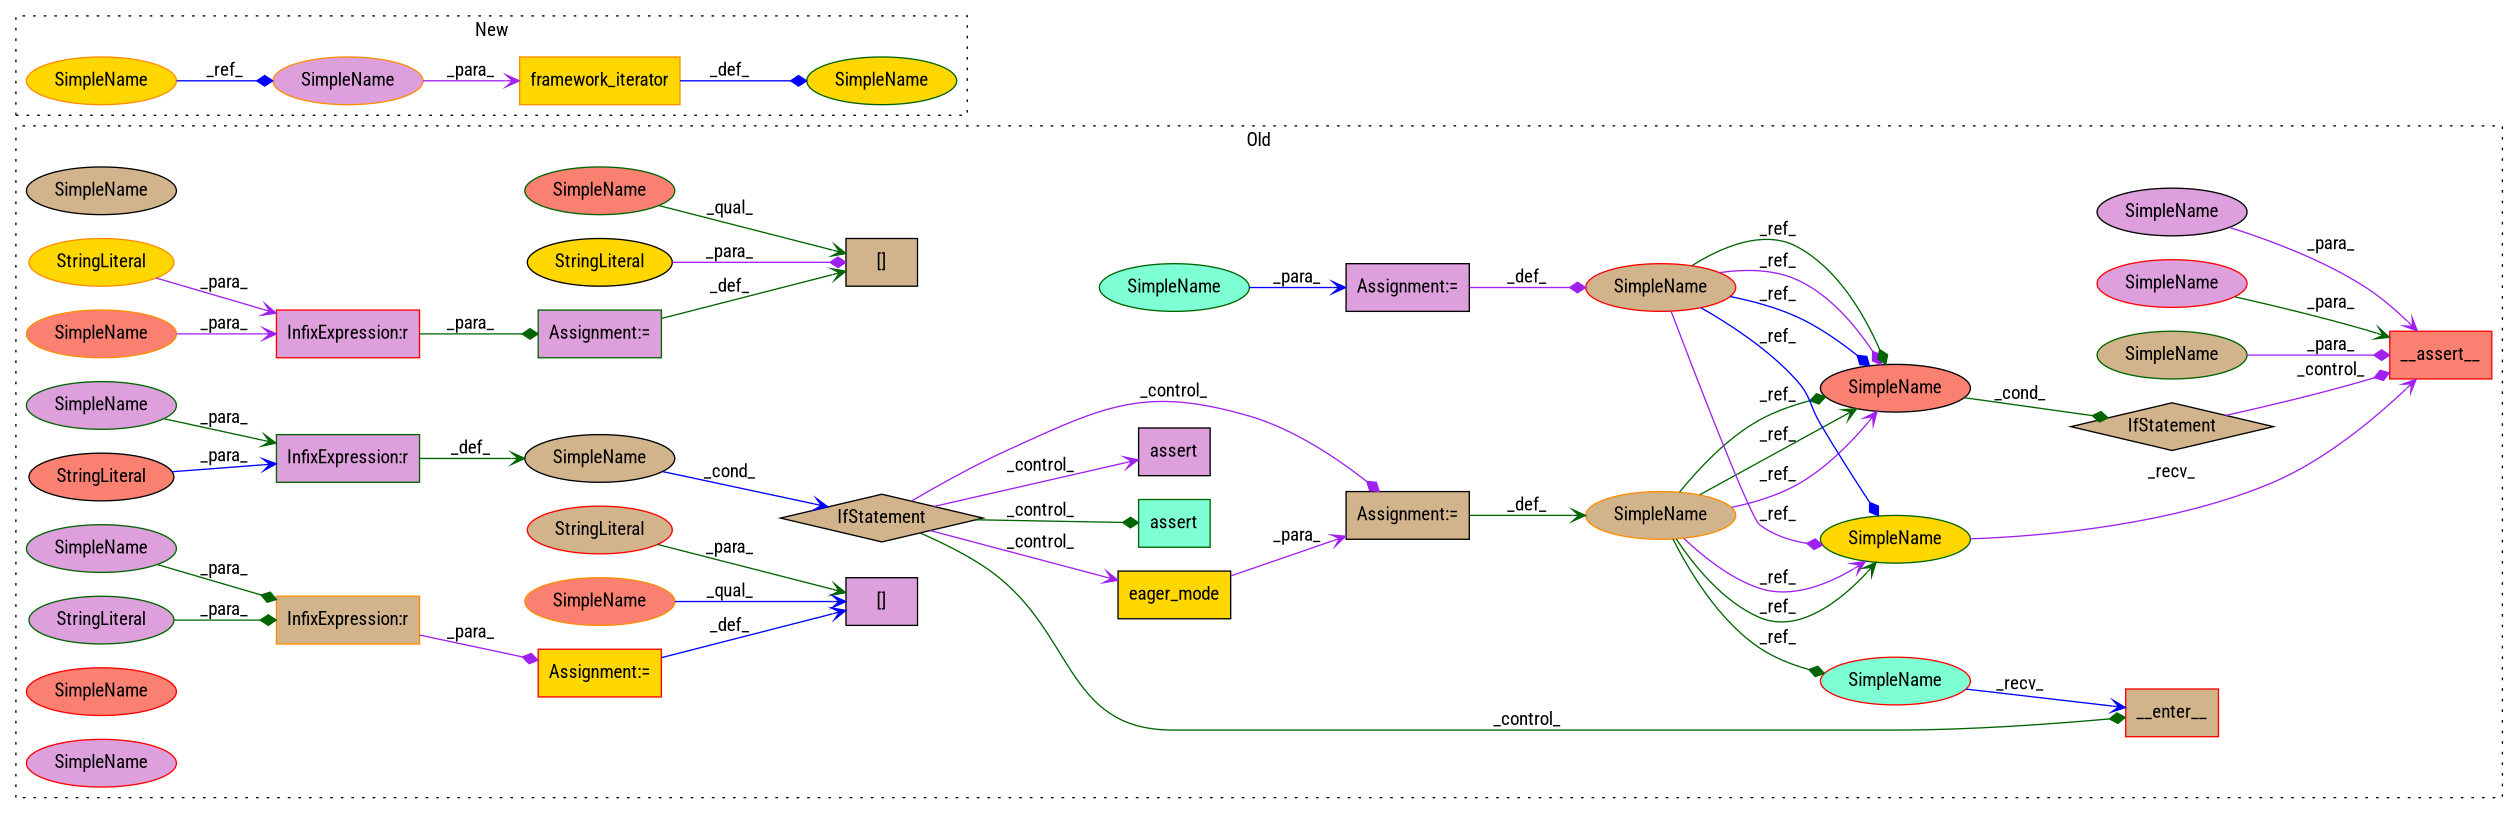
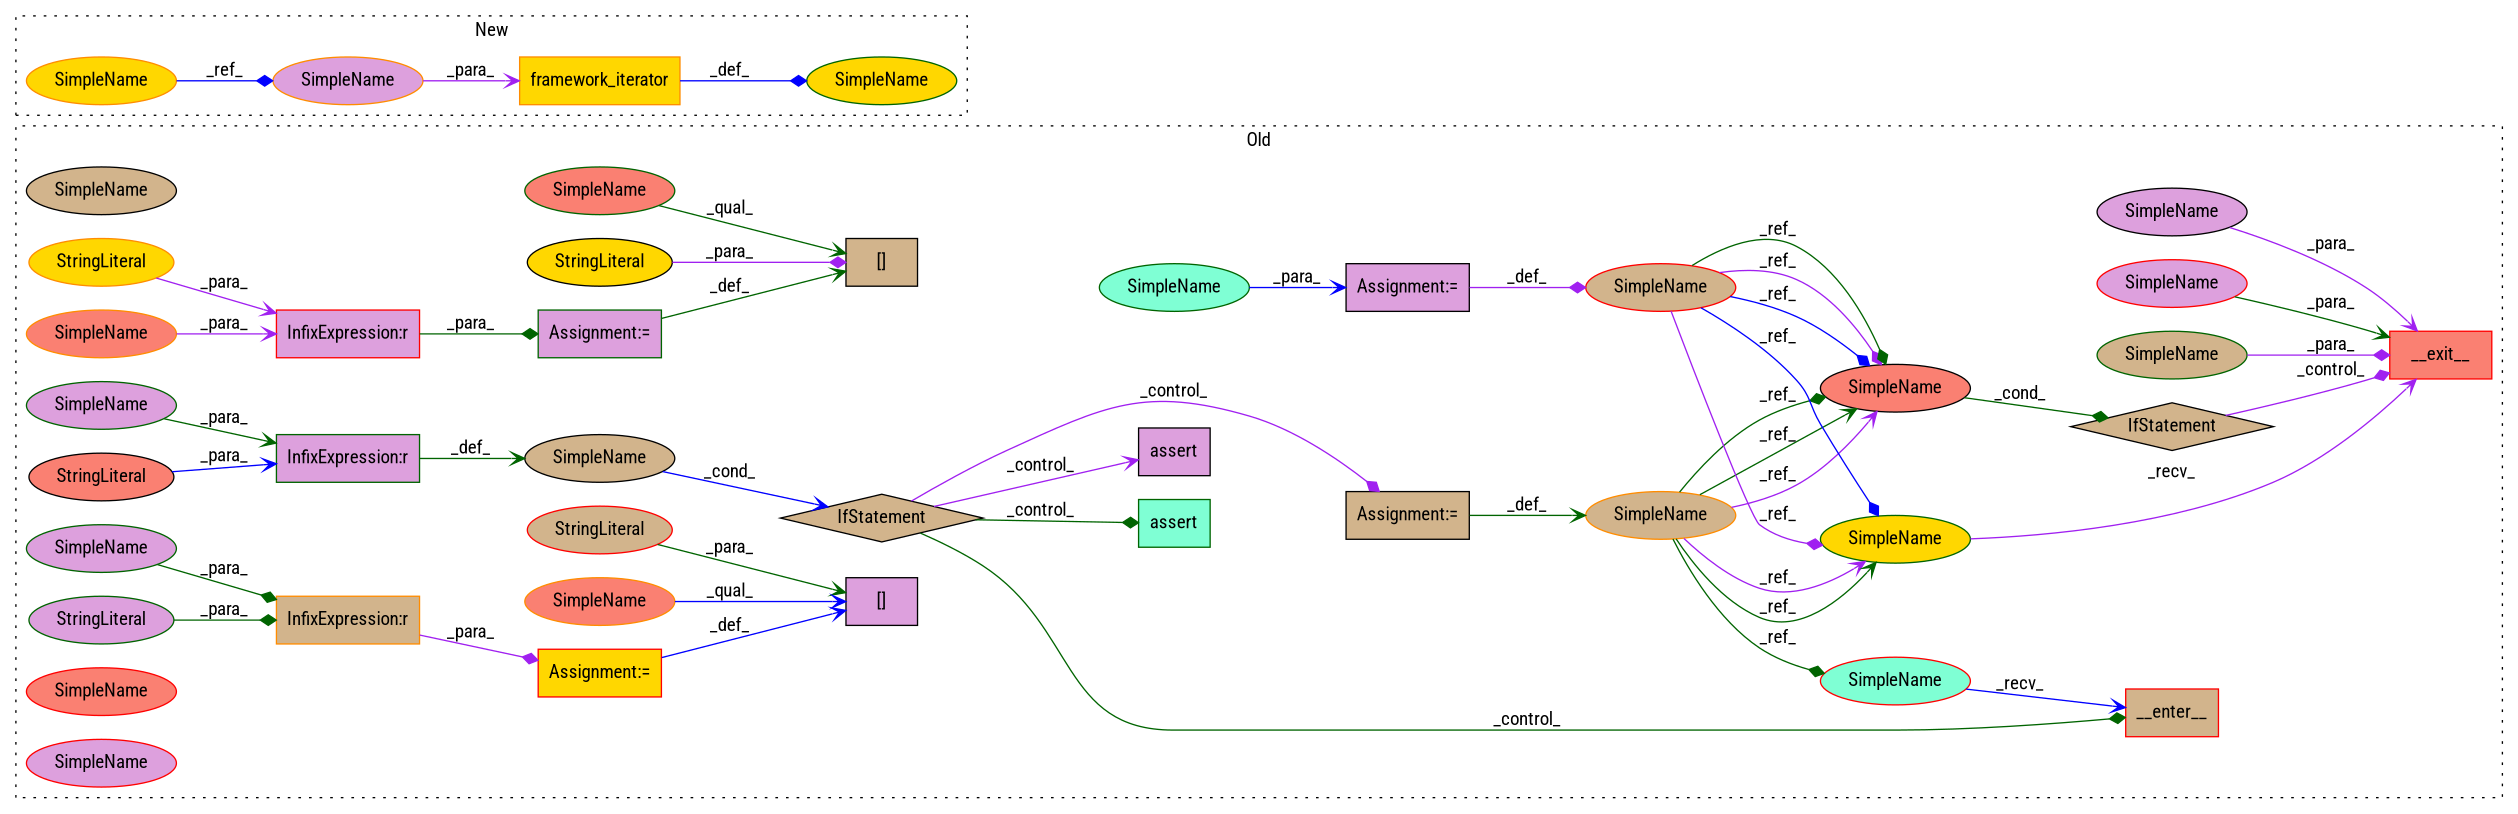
  digraph {
    fontname="Roboto Condensed"
    rankdir=LR
    node [a=42 color=black fillcolor=plum fontname="Roboto Condensed" l=4 s=4247 shape=ellipse style=filled]
    edge [arrowhead=vee color=purple fontname="Roboto Condensed"]
-   n1 [a=32 color=red fillcolor=salmon l="9,1" label=__assert__ s="4278,4301" shape=box]
-   n2 [a=32 fillcolor=gold l=12 label=eager_mode s=2173 shape=box]
+   n1 [a=32 color=red fillcolor=salmon l="9,1" label=__exit__ s="4278,4301" shape=box]
    n3 [a=32 color=red fillcolor=tan l=11 label=__enter__ s=2205 shape=box]
    n4 [a=27 color=darkorange fillcolor=tan label="InfixExpression:r" s=1969 shape=box]
    n5 [a=27 color=darkgreen label="InfixExpression:r" s=2062 shape=box]
    n6 [a=2 l="7,1" label="[]" s="1950,1964" shape=box]
    n7 [a=2 fillcolor=tan l="7,1" label="[]" s="1989,2009" shape=box]
    n8 [a=27 color=red label="InfixExpression:r" s=2014 shape=box]
    n9 [fillcolor=tan l=9 label=SimpleName]
    n10 [a=25 fillcolor=tan l="4,2" label=IfStatement s="4243,4256" shape=diamond]
    n11 [a=6 color=darkgreen fillcolor=aquamarine l=7 label=assert s=2226 shape=box]
    n12 [a=25 fillcolor=tan l="4,2" label=IfStatement s="2056,2070" shape=diamond]
    n13 [a=6 l=7 label=assert s=2082 shape=box]
    n14 [a=7 l=1 label="Assignment:=" s=2043 shape=box]
    n15 [color=darkorange fillcolor=tan l=9 label=SimpleName s=2163]
    n16 [fillcolor=tan label=SimpleName l="" s=""]
    n17 [color=red fillcolor=tan l=9 label=SimpleName s=2034]
    n18 [a=45 color=red fillcolor=tan l=7 label=StringLiteral s=1957]
    n19 [a=7 fillcolor=tan l=1 label="Assignment:=" s=2172 shape=box]
    n20 [a=7 color=red fillcolor=gold l=1 label="Assignment:=" s=1965 shape=box]
    n21 [a=45 color=darkorange fillcolor=gold l=7 label=StringLiteral s=2018]
    n22 [a=45 color=darkgreen l=7 label=StringLiteral s=1973]
    n23 [a=45 fillcolor=gold l=13 label=StringLiteral s=1996]
    n24 [a=7 color=darkgreen l=1 label="Assignment:=" s=2010 shape=box]
    n25 [a=45 fillcolor=salmon label=StringLiteral s=2066]
    n26 [color=darkgreen fillcolor=aquamarine label=SimpleName s=2044]
    n27 [label=SimpleName s=4297]
    n28 [color=red label=SimpleName s=4287]
    n29 [color=darkgreen fillcolor=tan label=SimpleName s=4292]
    n30 [color=darkgreen l=2 label=SimpleName s=2060]
    n31 [color=darkorange fillcolor=salmon l=2 label=SimpleName s=2012]
    n32 [color=darkgreen l=2 label=SimpleName s=1967]
    n33 [color=darkorange fillcolor=salmon l=6 label=SimpleName s=1950]
    n34 [color=darkgreen fillcolor=salmon l=6 label=SimpleName s=1989]
    n35 [color=red fillcolor=salmon l=9 label=SimpleName s=4268]
    n36 [color=red l=9 label=SimpleName]
    n37 [color=red fillcolor=aquamarine l=9 label=SimpleName s=2195]
    n38 [color=darkgreen fillcolor=gold l=9 label=SimpleName s=4268]
    n39 [fillcolor=salmon l=9 label=SimpleName]
    n40 [a=32 color=darkorange fillcolor=gold l="19,1" label=framework_iterator s="1667,1692" shape=box]
    n41 [color=darkgreen fillcolor=gold l=2 label=SimpleName s=1662]
    n42 [color=darkorange fillcolor=gold l=6 label=SimpleName s=1128]
    n43 [color=darkorange l=6 label=SimpleName s=1686]
    subgraph cluster_1 {
      label=Old
      style=dotted
      n1
-     n2
      n3
      n4
      n5
      n6
      n7
      n8
      n9
      n10
      n11
      n12
      n13
      n14
      n15
      n16
      n17
      n18
      n19
      n20
      n21
      n22
      n23
      n24
      n25
      n26
      n27
      n28
      n29
      n30
      n31
      n32
      n33
      n34
      n35
      n36
      n37
      n38
      n39
    }
    subgraph cluster_2 {
      label=New
      style=dotted
      n40
      n41
      n42
      n43
    }
-   n2 -> n19 [label=_para_]
    n4 -> n20 [arrowhead=diamond label=_para_]
    n5 -> n16 [color=darkgreen label=_def_]
    n8 -> n24 [arrowhead=diamond color=darkgreen label=_para_]
    n10 -> n1 [arrowhead=diamond label=_control_]
-   n12 -> n2 [label=_control_]
    n12 -> n3 [arrowhead=diamond color=darkgreen label=_control_]
    n12 -> n11 [arrowhead=diamond color=darkgreen label=_control_]
    n12 -> n13 [label=_control_]
    n12 -> n19 [arrowhead=diamond label=_control_]
    n14 -> n17 [arrowhead=diamond label=_def_]
    n15 -> n37 [arrowhead=diamond color=darkgreen label=_ref_]
    n15 -> n38 [label=_ref_]
    n15 -> n38 [color=darkgreen label=_ref_]
    n15 -> n39 [color=darkgreen label=_ref_]
    n15 -> n39 [arrowhead=diamond color=darkgreen label=_ref_]
    n15 -> n39 [label=_ref_]
    n16 -> n12 [color=blue label=_cond_]
    n17 -> n38 [arrowhead=diamond color=blue label=_ref_]
    n17 -> n38 [arrowhead=diamond label=_ref_]
    n17 -> n39 [arrowhead=diamond color=blue label=_ref_]
    n17 -> n39 [arrowhead=diamond label=_ref_]
    n17 -> n39 [arrowhead=diamond color=darkgreen label=_ref_]
    n18 -> n6 [color=darkgreen label=_para_]
    n19 -> n15 [color=darkgreen label=_def_]
    n20 -> n6 [color=blue label=_def_]
    n21 -> n8 [label=_para_]
    n22 -> n4 [arrowhead=diamond color=darkgreen label=_para_]
    n23 -> n7 [arrowhead=diamond label=_para_]
    n24 -> n7 [color=darkgreen label=_def_]
    n25 -> n5 [color=blue label=_para_]
    n26 -> n14 [color=blue label=_para_]
    n27 -> n1 [label=_para_]
    n28 -> n1 [color=darkgreen label=_para_]
    n29 -> n1 [arrowhead=diamond label=_para_]
    n30 -> n5 [color=darkgreen label=_para_]
    n31 -> n8 [label=_para_]
    n32 -> n4 [arrowhead=diamond color=darkgreen label=_para_]
    n33 -> n6 [color=blue label=_qual_]
    n34 -> n7 [color=darkgreen label=_qual_]
    n37 -> n3 [color=blue label=_recv_]
    n38 -> n1 [label=_recv_]
    n39 -> n10 [arrowhead=diamond color=darkgreen label=_cond_]
    n40 -> n41 [arrowhead=diamond color=blue label=_def_]
    n42 -> n43 [arrowhead=diamond color=blue label=_ref_]
    n43 -> n40 [label=_para_]
  }
